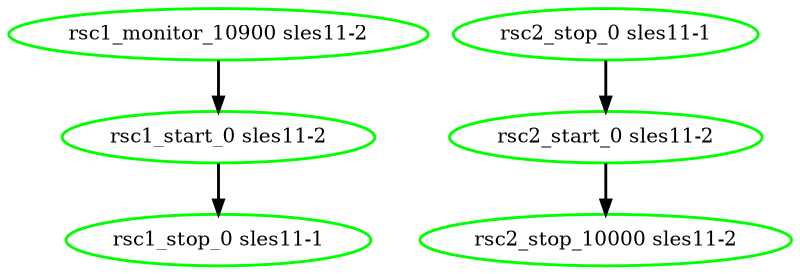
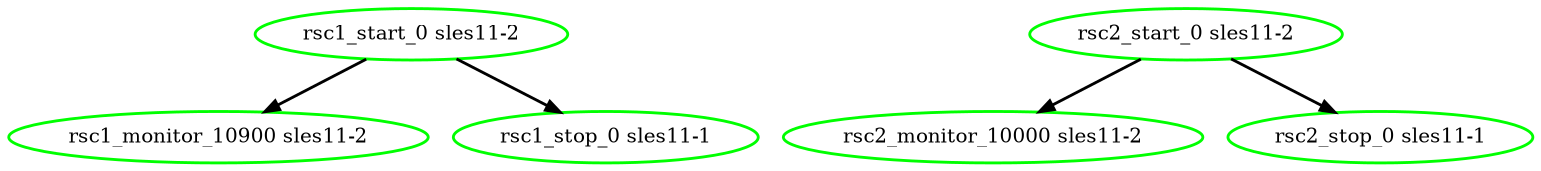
  digraph {
    node [color=green fontcolor=black style=bold]
    edge [style=bold]
    n1 [label="rsc1_monitor_10900 sles11-2"]
    "rsc1_start_0 sles11-2"
    "rsc1_stop_0 sles11-1"
    "rsc2_start_0 sles11-2"
-   "rsc2_monitor_10000 sles11-2" [label="rsc2_stop_10000 sles11-2"]
+   "rsc2_monitor_10000 sles11-2"
    "rsc2_stop_0 sles11-1"
-   n1 -> "rsc1_start_0 sles11-2"
+   "rsc1_start_0 sles11-2" -> n1
    "rsc1_start_0 sles11-2" -> "rsc1_stop_0 sles11-1"
    "rsc2_start_0 sles11-2" -> "rsc2_monitor_10000 sles11-2"
-   "rsc2_stop_0 sles11-1" -> "rsc2_start_0 sles11-2"
+   "rsc2_start_0 sles11-2" -> "rsc2_stop_0 sles11-1"
  }
